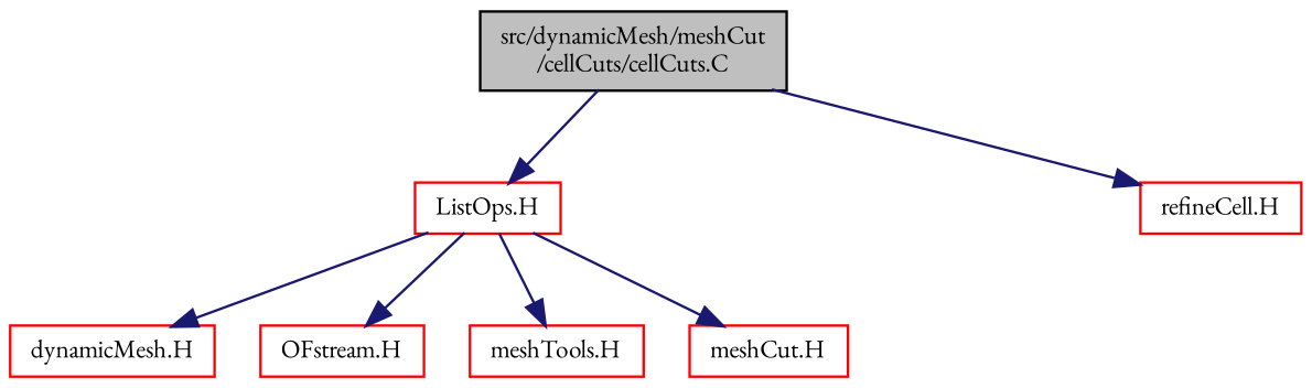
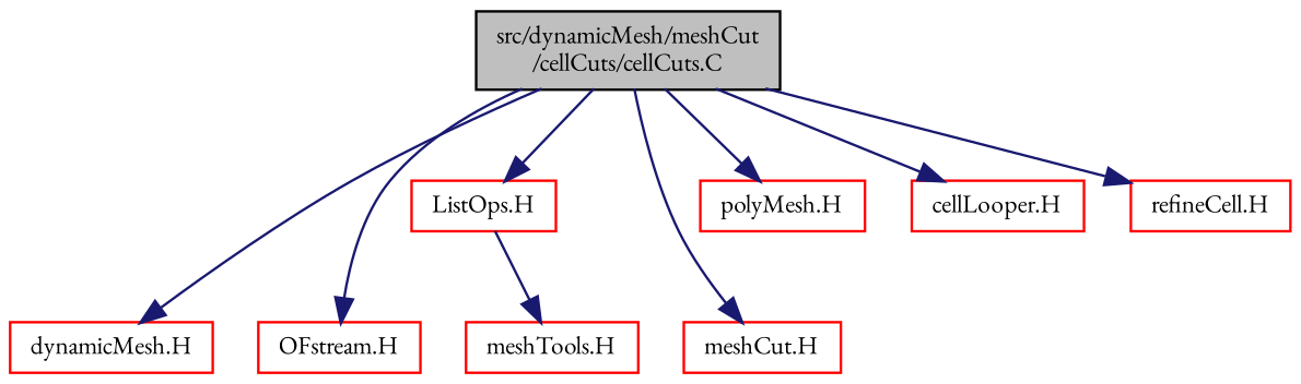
  digraph {
    fontname="EB Garamond"
    node [color=red fontname="EB Garamond" fontsize=10 shape=record]
    edge [color=midnightblue fontname="EB Garamond" fontsize=10 labelfontname=Helvetica labelfontsize=10 style=solid]
    n1 [color=black fillcolor=grey75 fontcolor=black height=0.2 label="src/dynamicMesh/meshCut\l/cellCuts/cellCuts.C" style=filled width=0.4]
    n2 [height=0.2 label="dynamicMesh.H" width=0.4]
+   n3 [height=0.2 label="polyMesh.H" width=0.4]
    n4 [height=0.2 label="ListOps.H" width=0.4]
+   n5 [height=0.2 label="cellLooper.H" width=0.4]
    n6 [height=0.2 label="refineCell.H" width=0.4]
    n7 [height=0.2 label="OFstream.H" width=0.4]
    n8 [height=0.2 label="meshCut.H" width=0.4]
    n9 [height=0.2 label="meshTools.H" width=0.4]
-   n4 -> n2
+   n1 -> n2
+   n1 -> n3
    n1 -> n4
+   n1 -> n5
    n1 -> n6
-   n4 -> n7
-   n4 -> n8
+   n1 -> n7
+   n1 -> n8
    n4 -> n9
  }
